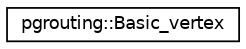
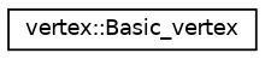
  digraph {
    rankdir=TB
-   n1 [color=black fillcolor=white fontname=Helvetica fontsize=10 height=0.2 label="pgrouting::Basic_vertex" shape=record style=filled width=0.4]
+   n1 [color=black fillcolor=white fontname=Helvetica fontsize=10 height=0.2 label="vertex::Basic_vertex" shape=record style=filled width=0.4]
  }
